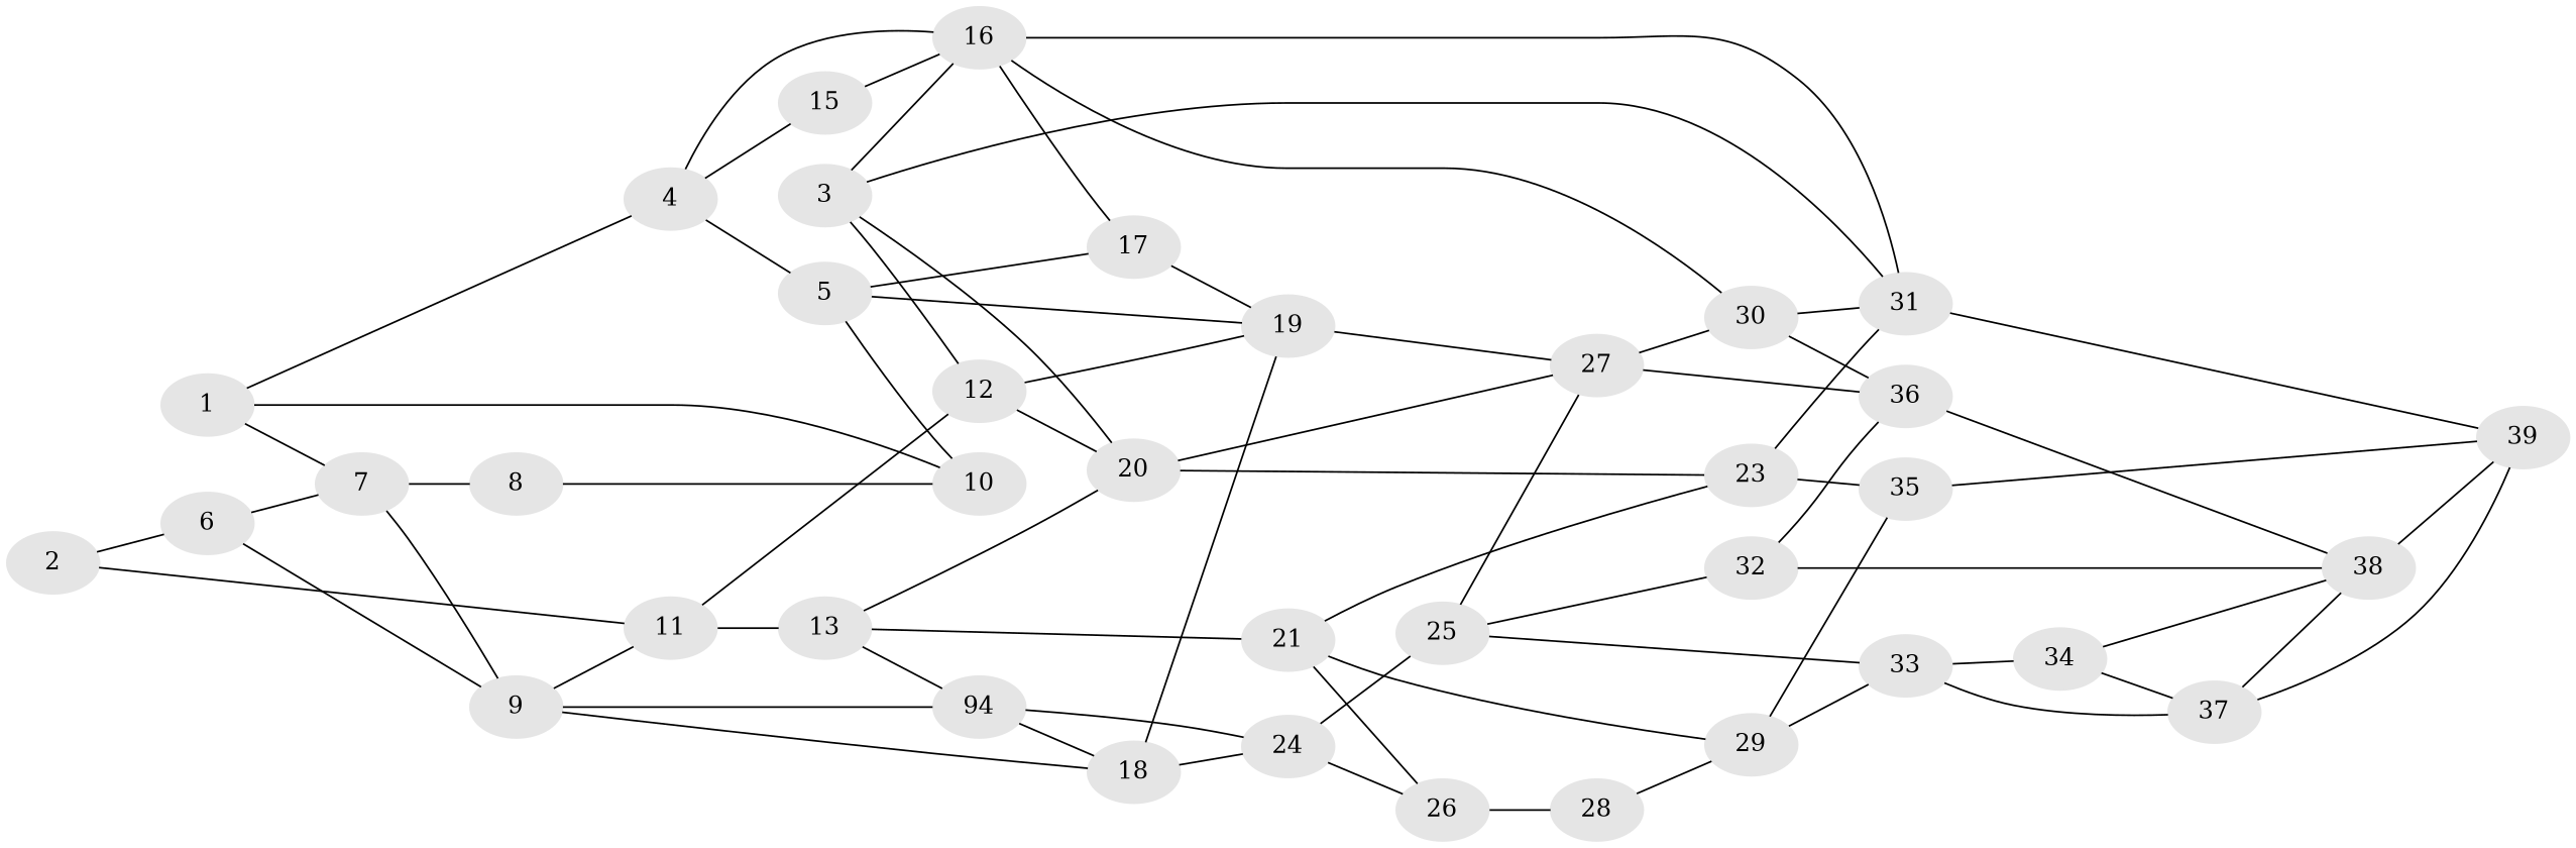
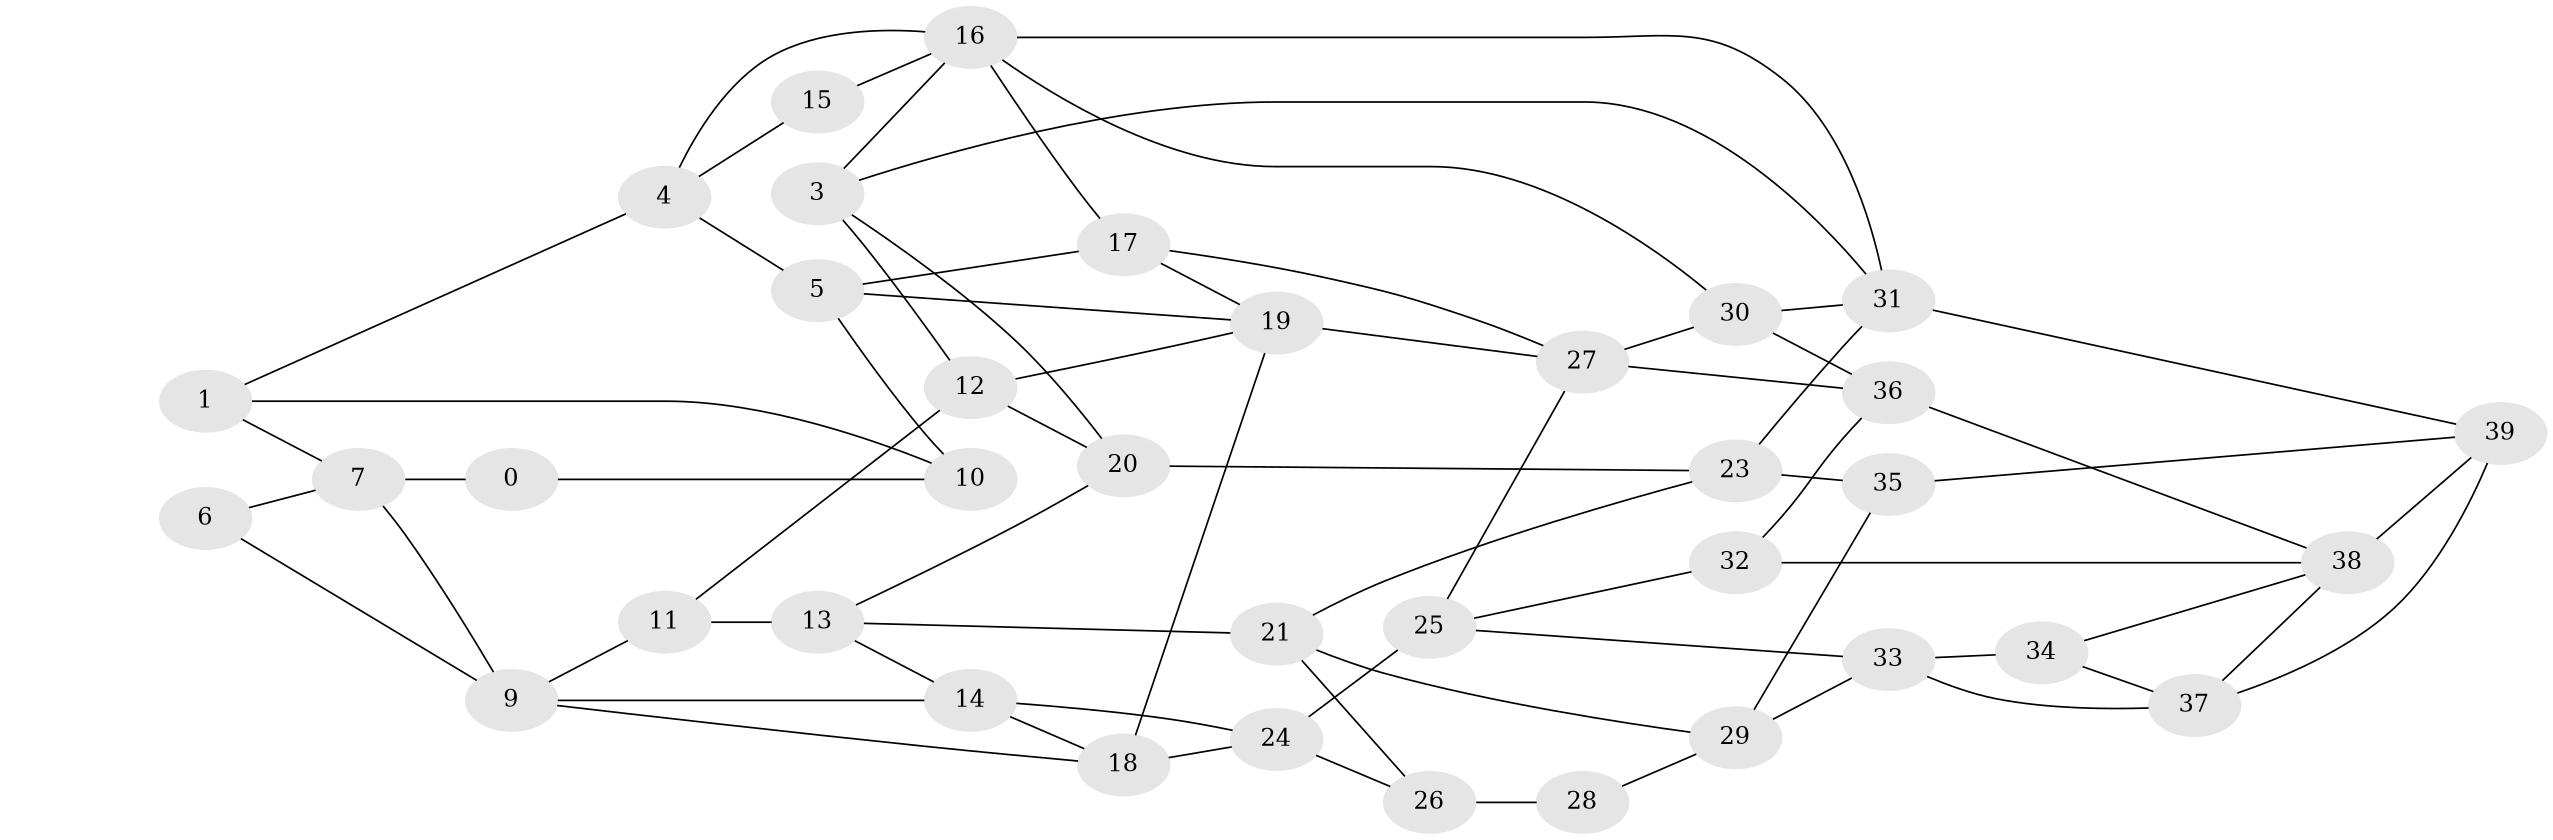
  graph {
    rankdir=LR
    node [color=gray90 style=filled]
    edge [weight=1.0]
    1
    4
    7
    10
    16
    5
    15
    9
-   8
-   2
+   8 [label=0]
    6
    11
    3
    12
    20
    31
    13
    19
    17
    30
    23
    39
    27
-   14 [label=94]
+   14
    18
    24
    21
    26
    29
    25
    36
    35
    28
    33
    32
    38
    34
    37
    1 -- 4
    1 -- 7
    1 -- 10
    4 -- 16
    4 -- 5 [weight=2.0]
    4 -- 15 [weight=2.0]
    7 -- 9
    7 -- 8 [weight=2.0]
    16 -- 31
    16 -- 17
    16 -- 30
    5 -- 10 [weight=2.0]
    5 -- 19
    5 -- 17
    15 -- 16 [weight=2.0]
    9 -- 11
    9 -- 14
    9 -- 18
    8 -- 10 [weight=2.0]
-   2 -- 6
-   2 -- 11
    6 -- 7 [weight=2.0]
    6 -- 9
    11 -- 12 [weight=2.0]
    11 -- 13
    3 -- 16
    3 -- 12
    3 -- 20
    3 -- 31
    12 -- 20
    12 -- 19
    20 -- 23
    31 -- 39 [weight=2.0]
    13 -- 20
    13 -- 14
    13 -- 21
    19 -- 27
    17 -- 19
-   20 -- 27 [weight=2.0]
+   17 -- 27 [weight=2.0]
    30 -- 31
    30 -- 36 [weight=2.0]
    23 -- 31
    23 -- 35 [weight=2.0]
    27 -- 30
    27 -- 36
    14 -- 18
    14 -- 24
    18 -- 19 [weight=2.0]
    18 -- 24
    24 -- 26
    24 -- 25
    21 -- 23
    21 -- 26
    21 -- 29
    26 -- 28 [weight=2.0]
    29 -- 35
    29 -- 33
    25 -- 27
    25 -- 33
    25 -- 32
    36 -- 38
    35 -- 39
    28 -- 29 [weight=2.0]
    33 -- 34 [weight=2.0]
    33 -- 37
    32 -- 36 [weight=2.0]
    32 -- 38
    38 -- 39
    34 -- 38
    34 -- 37
    37 -- 39
    37 -- 38
  }
